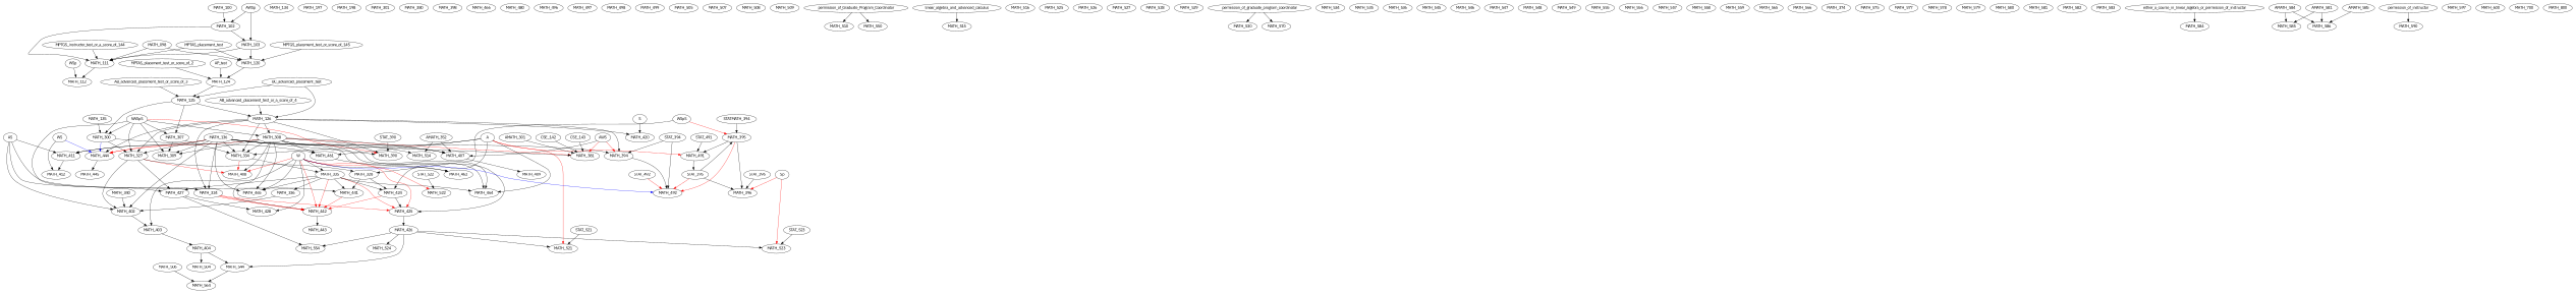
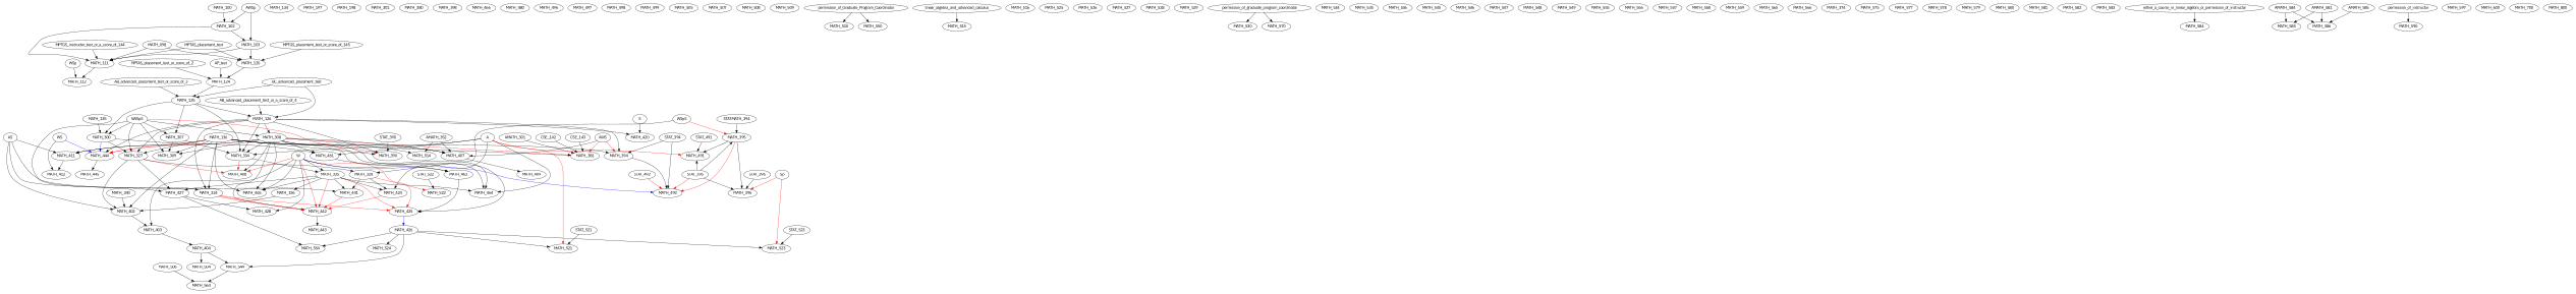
  digraph {
    fontname="IBM Plex Sans"
    node [fontname="IBM Plex Sans"]
    edge [color=black fontname="IBM Plex Sans"]
    MATH_098
    MATH_111
    MATH_120
    MATH_112
    MATH_124
    MATH_100
    MATH_102
    MATH_103
    AWSp
    n10 [label=MPTGS_instructor_test_or_a_score_of_144]
    MPTAS_placement_test
    WSp
    MATH_125
    MPTGS_placement_test_or_score_of_145
    MATH_126
    MATH_300
    MATH_307
    MPTAS_placement_test_or_score_of_2
    AP_test
    MATH_308
    MATH_324
    MATH_327
    MATH_334
    MATH_390
    MATH_394
    MATH_420
    MATH_444
    MATH_461
    MATH_309
    AB_advanced_placement_test_or_score_of_3
    BC_advanced_placement_test
    MATH_381
    MATH_407
    MATH_411
    MATH_464
    MATH_465
    MATH_408
    MATH_425
    MATH_442
    MATH_514
    MATH_402
    MATH_328
    MATH_427
    MATH_335
    MATH_492
    MATH_445
    AB_advanced_placement_test_or_a_score_of_4
    MATH_134
    MATH_135
    MATH_136
    MATH_403
    MATH_409
    MATH_412
    MATH_197
    MATH_198
    MATH_462
    AWSpS
    MATH_301
    MATH_426
    MATH_443
    MATH_424
    MATH_441
    MATH_428
    MATH_554
    WSpS
    MATH_395
    MATH_491
    MATH_396
    MATH_336
    A
    MATH_521
    W
    MATH_522
    MATH_404
    MATH_340
    MATH_380
    CSE_142
    CSE_143
    AMATH_301
    AWS
    STAT_390
    STAT_394
    STATMATH_394
    STAT_395
    STAT_396
    Sp
    MATH_523
    MATH_398
    AS
    MATH_504
    MATH_544
    MATH_564
    AMATH_352
    WS
    S
    MATH_524
    MATH_466
    MATH_480
    STAT_491
    STAT_492
    MATH_496
    MATH_497
    MATH_498
    MATH_499
    MATH_505
    MATH_506
    MATH_507
    MATH_508
    MATH_509
    permission_of_Graduate_Program_Coordinator
    MATH_510
    MATH_550
    linear_algebra_and_advanced_calculus
    MATH_515
    MATH_516
    STAT_521
    STAT_522
    STAT_523
    MATH_525
    MATH_526
    MATH_527
    MATH_528
    MATH_529
    permission_of_graduate_program_coordinator
    MATH_530
    MATH_570
    MATH_534
    MATH_535
    MATH_536
    MATH_545
    MATH_546
    MATH_547
    MATH_548
    MATH_549
    MATH_555
    MATH_556
    MATH_557
    MATH_558
    MATH_559
    MATH_565
    MATH_566
    n142 [label=MATH_374]
    MATH_575
    MATH_577
    MATH_578
    MATH_579
    MATH_580
    MATH_581
    MATH_582
    MATH_583
    either_a_course_in_linear_algebra_or_permission_of_instructor
    MATH_584
    AMATH_581
    MATH_585
    MATH_586
    AMATH_584
    AMATH_585
    permission_of_instructor
    MATH_590
    MATH_597
    MATH_600
    MATH_700
    MATH_800
    MATH_098 -> MATH_111
    MATH_098 -> MATH_120
    MATH_111 -> MATH_112
    MATH_120 -> MATH_124
    MATH_124 -> MATH_125
    MATH_100 -> MATH_102
    MATH_102 -> MATH_111
    MATH_102 -> MATH_103
    MATH_103 -> MATH_111
    MATH_103 -> MATH_120
    AWSp -> MATH_102
    AWSp -> MATH_103
    n10 -> MATH_111
    MPTAS_placement_test -> MATH_111
    MPTAS_placement_test -> MATH_120
    WSp -> MATH_112
    MATH_125 -> MATH_126
    MATH_125 -> MATH_300
    MATH_125 -> MATH_307
    MPTGS_placement_test_or_score_of_145 -> MATH_120
    MATH_126 -> MATH_308
    MATH_126 -> MATH_324
    MATH_126 -> MATH_327
    MATH_126 -> MATH_334
    MATH_126 -> MATH_390
    MATH_126 -> MATH_394
    MATH_126 -> MATH_420
    MATH_126 -> MATH_444
    MATH_300 -> MATH_327
    MATH_300 -> MATH_444 [color=blue]
    MATH_300 -> MATH_461
    MATH_307 -> MATH_334
    MATH_307 -> MATH_309
    MPTAS_placement_test_or_score_of_2 -> MATH_124
    AP_test -> MATH_124
    MATH_308 -> MATH_334
    MATH_308 -> MATH_444 [color=red]
    MATH_308 -> MATH_461
    MATH_308 -> MATH_309
    MATH_308 -> MATH_381 [color=red]
    MATH_308 -> MATH_407
    MATH_308 -> MATH_411
    MATH_308 -> MATH_464
    MATH_308 -> MATH_465
    MATH_308 -> MATH_408
    MATH_308 -> MATH_425
    MATH_308 -> MATH_442
    MATH_308 -> MATH_514
    MATH_324 -> MATH_425 [color=red]
    MATH_324 -> MATH_442 [color=red]
    MATH_324 -> MATH_442 [color=red]
    MATH_327 -> MATH_408 [color=red]
    MATH_327 -> MATH_402
    MATH_327 -> MATH_328
    MATH_327 -> MATH_427
    MATH_334 -> MATH_408 [color=red]
    MATH_334 -> MATH_335
    MATH_394 -> MATH_492
    MATH_444 -> MATH_445
    MATH_461 -> MATH_462
    AB_advanced_placement_test_or_score_of_3 -> MATH_125
    BC_advanced_placement_test -> MATH_125
    BC_advanced_placement_test -> MATH_126
    MATH_407 -> MATH_409
    MATH_411 -> MATH_412
-   MATH_425 -> MATH_426
+   MATH_425 -> MATH_426 [color=blue]
    MATH_442 -> MATH_443
    MATH_402 -> MATH_403
    MATH_328 -> MATH_424
    MATH_328 -> MATH_441
    MATH_427 -> MATH_428
    MATH_427 -> MATH_554
    MATH_335 -> MATH_464
    MATH_335 -> MATH_465
    MATH_335 -> MATH_425 [color=red]
    MATH_335 -> MATH_442 [color=red]
    MATH_335 -> MATH_427
    MATH_335 -> MATH_424
    MATH_335 -> MATH_441
    MATH_335 -> MATH_336
    AB_advanced_placement_test_or_a_score_of_4 -> MATH_126
    MATH_135 -> MATH_300
    MATH_136 -> MATH_324
    MATH_136 -> MATH_327
-   MATH_136 -> MATH_334
+   MATH_125 -> MATH_334
    MATH_136 -> MATH_390
    MATH_136 -> MATH_394
    MATH_136 -> MATH_444 [color=red]
    MATH_136 -> MATH_309
    MATH_136 -> MATH_381
    MATH_136 -> MATH_407
    MATH_136 -> MATH_411
    MATH_136 -> MATH_464
    MATH_136 -> MATH_465
    MATH_136 -> MATH_402
    MATH_403 -> MATH_404
    AWSpS -> MATH_300
    AWSpS -> MATH_307
    AWSpS -> MATH_308
    AWSpS -> MATH_324
    AWSpS -> MATH_327
    AWSpS -> MATH_390 [color=red]
    AWSpS -> MATH_309
    MATH_426 -> MATH_554
    MATH_426 -> MATH_521
    MATH_426 -> MATH_523
    MATH_426 -> MATH_544
    MATH_426 -> MATH_524
-   MATH_424 -> MATH_425
+   MATH_462 -> MATH_425
    MATH_424 -> MATH_442 [color=red]
    MATH_441 -> MATH_442 [color=red]
    WSpS -> MATH_328
    WSpS -> MATH_395 [color=red]
    MATH_395 -> MATH_492 [color=red]
    MATH_395 -> MATH_491
    MATH_395 -> MATH_396
    MATH_336 -> MATH_402
    A -> MATH_334
    A -> MATH_461
    A -> MATH_464
    A -> MATH_424
    A -> MATH_491 [color=red]
    A -> MATH_521 [color=red]
    W -> MATH_465
    W -> MATH_408 [color=red]
    W -> MATH_425 [color=red]
    W -> MATH_442 [color=red]
    W -> MATH_335
    W -> MATH_492 [color=blue]
    W -> MATH_403
    W -> MATH_462
    W -> MATH_428
-   W -> MATH_522 [color=red]
+   MATH_328 -> MATH_522 [color=red]
    MATH_404 -> MATH_504
    MATH_404 -> MATH_544
    MATH_340 -> MATH_402
    CSE_142 -> MATH_381
    CSE_143 -> MATH_381
    AMATH_301 -> MATH_381
    AWS -> MATH_394 [color=red]
    AWS -> MATH_381 [color=red]
    AWS -> MATH_407
    STAT_390 -> MATH_390
    STAT_394 -> MATH_394
    STAT_394 -> MATH_492
    STATMATH_394 -> MATH_395
    STAT_395 -> MATH_492 [color=red]
    STAT_395 -> MATH_395
-   MATH_491 -> STAT_395
+   STAT_395 -> MATH_491
    STAT_395 -> MATH_396
    STAT_396 -> MATH_396
    Sp -> MATH_396 [color=red]
    Sp -> MATH_523 [color=red]
    AS -> MATH_411
    AS -> MATH_402
    AS -> MATH_427
    AS -> MATH_441
    MATH_544 -> MATH_564
    AMATH_352 -> MATH_407
    AMATH_352 -> MATH_514
    WS -> MATH_444 [color=blue]
    WS -> MATH_412
    S -> MATH_420
    STAT_491 -> MATH_491
    STAT_492 -> MATH_492 [color=red]
    MATH_506 -> MATH_564
    permission_of_Graduate_Program_Coordinator -> MATH_510
    permission_of_Graduate_Program_Coordinator -> MATH_550
    linear_algebra_and_advanced_calculus -> MATH_515
    STAT_521 -> MATH_521
    STAT_522 -> MATH_522
    STAT_523 -> MATH_523
    permission_of_graduate_program_coordinator -> MATH_530
    permission_of_graduate_program_coordinator -> MATH_570
    either_a_course_in_linear_algebra_or_permission_of_instructor -> MATH_584
    AMATH_581 -> MATH_585
    AMATH_581 -> MATH_586
    AMATH_584 -> MATH_585
    AMATH_584 -> MATH_586
    AMATH_585 -> MATH_586
    permission_of_instructor -> MATH_590
  }
